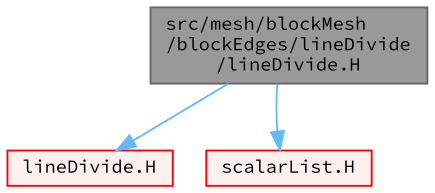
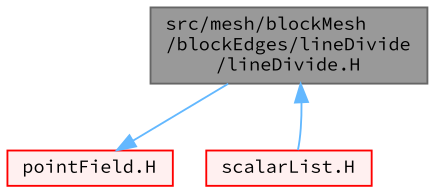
  digraph {
    fontname="Source Code Pro"
    node [color=red fillcolor="#FFF0F0" fontname="Source Code Pro" fontsize=10 shape=box style=filled]
    edge [color=steelblue1 fontname="Source Code Pro" fontsize=10 labelfontname=Helvetica labelfontsize=10 style=solid]
    n1 [color=gray40 fillcolor=grey60 fontcolor=black height=0.2 label="src/mesh/blockMesh\l/blockEdges/lineDivide\l/lineDivide.H" width=0.4]
-   n2 [height=0.2 label="lineDivide.H" width=0.4]
+   n2 [height=0.2 label="pointField.H" width=0.4]
    n3 [height=0.2 label="scalarList.H" width=0.4]
    n1 -> n2
-   n1 -> n3
+   n3 -> n1
  }
